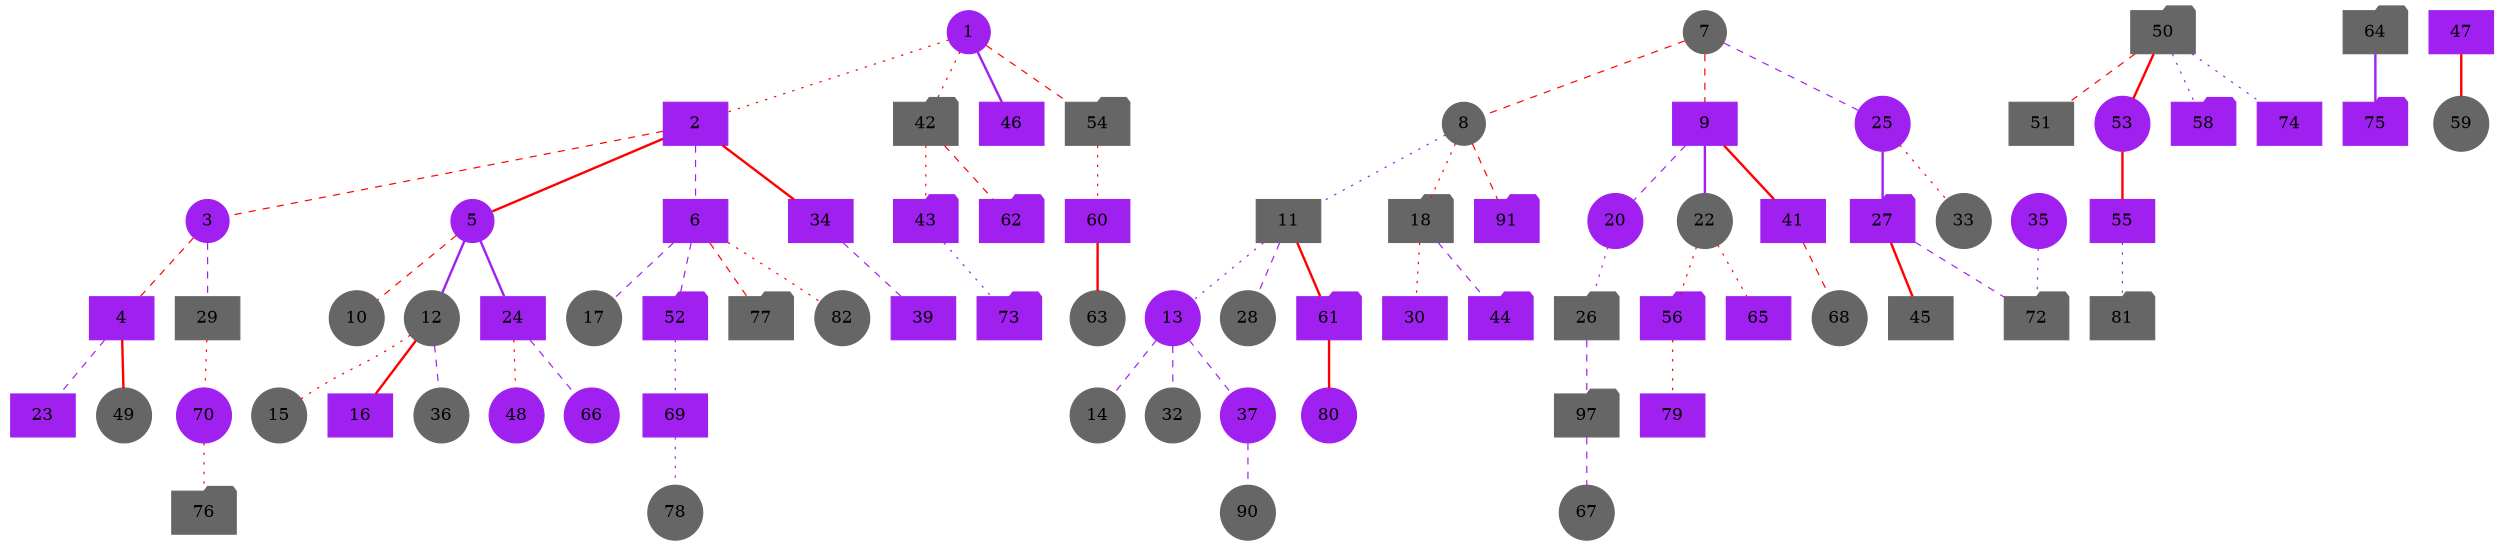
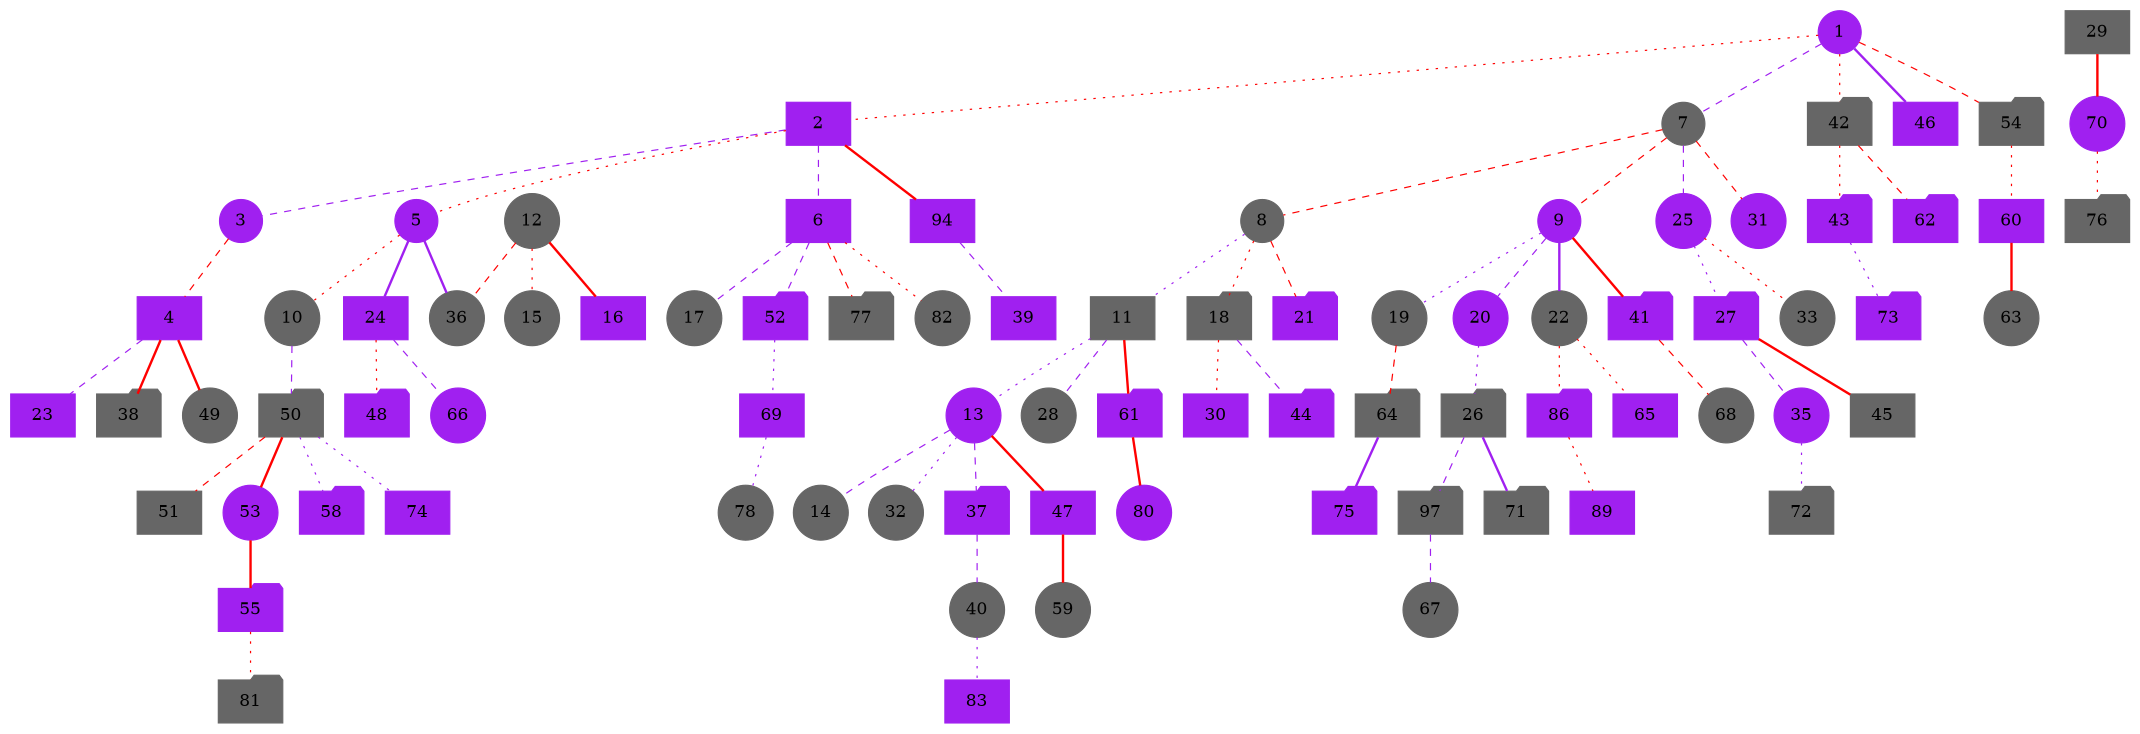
  graph {
    node [color=purple shape=circle style=filled]
    edge [color=red style=dashed]
    2 [shape=box]
    1
    7 [color=gray40]
    42 [color=gray40 shape=folder]
    46 [shape=box]
    54 [color=gray40 shape=folder]
    3
    5
    6 [shape=box]
-   34 [shape=box]
+   34 [shape=box label=94]
    8 [color=gray40]
-   9 [shape=box]
+   9
    25
+   31
    43 [shape=folder]
    62 [shape=folder]
    60 [shape=box]
    4 [shape=box]
    29 [color=gray40 shape=box]
    10 [color=gray40]
    12 [color=gray40]
    24 [shape=box]
    17 [color=gray40]
    52 [shape=folder]
    77 [color=gray40 shape=folder]
    82 [color=gray40]
    39 [shape=box]
    23 [shape=box]
+   38 [color=gray40 shape=folder]
    49 [color=gray40]
    70
    50 [color=gray40 shape=folder]
    15 [color=gray40]
    16 [shape=box]
    36 [color=gray40]
-   48
+   48 [shape=folder]
    66
    69 [shape=box]
    11 [color=gray40 shape=box]
    18 [color=gray40 shape=folder]
-   21 [shape=folder label=91]
+   21 [shape=folder]
+   19 [color=gray40]
    20
    22 [color=gray40]
-   41 [shape=box]
+   41 [shape=folder]
    27 [shape=folder]
    33 [color=gray40]
    13
    28 [color=gray40]
    61 [shape=folder]
    30 [shape=box]
    44 [shape=folder]
    64 [color=gray40 shape=folder]
    26 [color=gray40 shape=folder]
-   56 [shape=folder]
+   56 [shape=folder label=86]
    65 [shape=box]
    68 [color=gray40]
    51 [color=gray40 shape=box]
    53
    58 [shape=folder]
    74 [shape=box]
    14 [color=gray40]
    32 [color=gray40]
-   37
+   37 [shape=folder]
    47 [shape=box]
    80
-   40 [color=gray40 label=90]
+   40 [color=gray40]
    59 [color=gray40]
    75 [shape=folder]
    n70 [color=gray40 label=97 shape=folder]
-   79 [shape=box]
+   71 [color=gray40 shape=folder]
+   79 [shape=box label=89]
    35
    45 [color=gray40 shape=box]
    67 [color=gray40]
    72 [color=gray40 shape=folder]
    76 [color=gray40 shape=folder]
+   83 [shape=box]
    73 [shape=folder]
-   55 [shape=box]
+   55 [shape=folder]
    78 [color=gray40]
    81 [color=gray40 shape=folder]
    63 [color=gray40]
-   2 -- 3
-   2 -- 5 [style=bold]
+   2 -- 3 [color=purple]
+   2 -- 5 [style=dotted]
    2 -- 6 [color=purple]
    2 -- 34 [style=bold]
    1 -- 2 [style=dotted]
+   1 -- 7 [color=purple]
    1 -- 42 [style=dotted]
    1 -- 46 [color=purple style=bold]
    1 -- 54
    7 -- 8
    7 -- 9
    7 -- 25 [color=purple]
+   7 -- 31
    42 -- 43 [style=dotted]
    42 -- 62
    54 -- 60 [style=dotted]
    3 -- 4
-   3 -- 29 [color=purple]
-   5 -- 10
-   5 -- 12 [color=purple style=bold]
+   5 -- 10 [style=dotted]
+   5 -- 36 [color=purple style=bold]
    5 -- 24 [color=purple style=bold]
    6 -- 17 [color=purple]
    6 -- 52 [color=purple]
    6 -- 77
    6 -- 82 [style=dotted]
    34 -- 39 [color=purple]
    8 -- 11 [color=purple style=dotted]
    8 -- 18 [style=dotted]
    8 -- 21
+   9 -- 19 [color=purple style=dotted]
    9 -- 20 [color=purple]
    9 -- 22 [color=purple style=bold]
    9 -- 41 [style=bold]
-   25 -- 27 [color=purple style=bold]
+   25 -- 27 [color=purple style=dotted]
    25 -- 33 [style=dotted]
    43 -- 73 [color=purple style=dotted]
    60 -- 63 [style=bold]
    4 -- 23 [color=purple]
+   4 -- 38 [style=bold]
    4 -- 49 [style=bold]
-   29 -- 70 [style=dotted]
+   29 -- 70 [style=bold]
+   10 -- 50 [color=purple]
    12 -- 15 [style=dotted]
    12 -- 16 [style=bold]
-   12 -- 36 [color=purple]
+   12 -- 36
    24 -- 48 [style=dotted]
    24 -- 66 [color=purple]
    52 -- 69 [color=purple style=dotted]
    70 -- 76 [style=dotted]
    50 -- 51
    50 -- 53 [style=bold]
    50 -- 58 [color=purple style=dotted]
    50 -- 74 [color=purple style=dotted]
    69 -- 78 [color=purple style=dotted]
    11 -- 13 [color=purple style=dotted]
    11 -- 28 [color=purple]
    11 -- 61 [style=bold]
    18 -- 30 [style=dotted]
    18 -- 44 [color=purple]
+   19 -- 64
    20 -- 26 [color=purple style=dotted]
    22 -- 56 [style=dotted]
    22 -- 65 [style=dotted]
    41 -- 68
-   27 -- 72 [color=purple]
+   27 -- 35 [color=purple]
    27 -- 45 [style=bold]
    13 -- 14 [color=purple]
-   13 -- 32 [color=purple]
+   13 -- 32 [color=purple style=dotted]
    13 -- 37 [color=purple]
+   13 -- 47 [style=bold]
    61 -- 80 [style=bold]
    64 -- 75 [color=purple style=bold]
    26 -- n70 [color=purple]
+   26 -- 71 [color=purple style=bold]
    56 -- 79 [style=dotted]
    53 -- 55 [style=bold]
    37 -- 40 [color=purple]
    47 -- 59 [style=bold]
+   40 -- 83 [color=purple style=dotted]
    n70 -- 67 [color=purple]
    35 -- 72 [color=purple style=dotted]
-   55 -- 81 [color=purple style=dotted]
+   55 -- 81 [style=dotted]
  }
